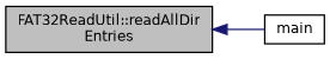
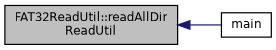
  digraph {
    rankdir=LR
    node [color=black fontname=Helvetica fontsize=10 shape=record style=filled]
-   n1 [fillcolor=grey75 fontcolor=black height=0.2 label="FAT32ReadUtil::readAllDir\lEntries" width=0.4]
+   n1 [fillcolor=grey75 fontcolor=black height=0.2 label="FAT32ReadUtil::readAllDir\lReadUtil" width=0.4]
    n2 [fillcolor=white height=0.2 label=main width=0.4]
    n1 -> n2 [color=midnightblue dir=back fontname=Helvetica fontsize=10 labelfontname=Helvetica labelfontsize=10 style=solid]
  }
